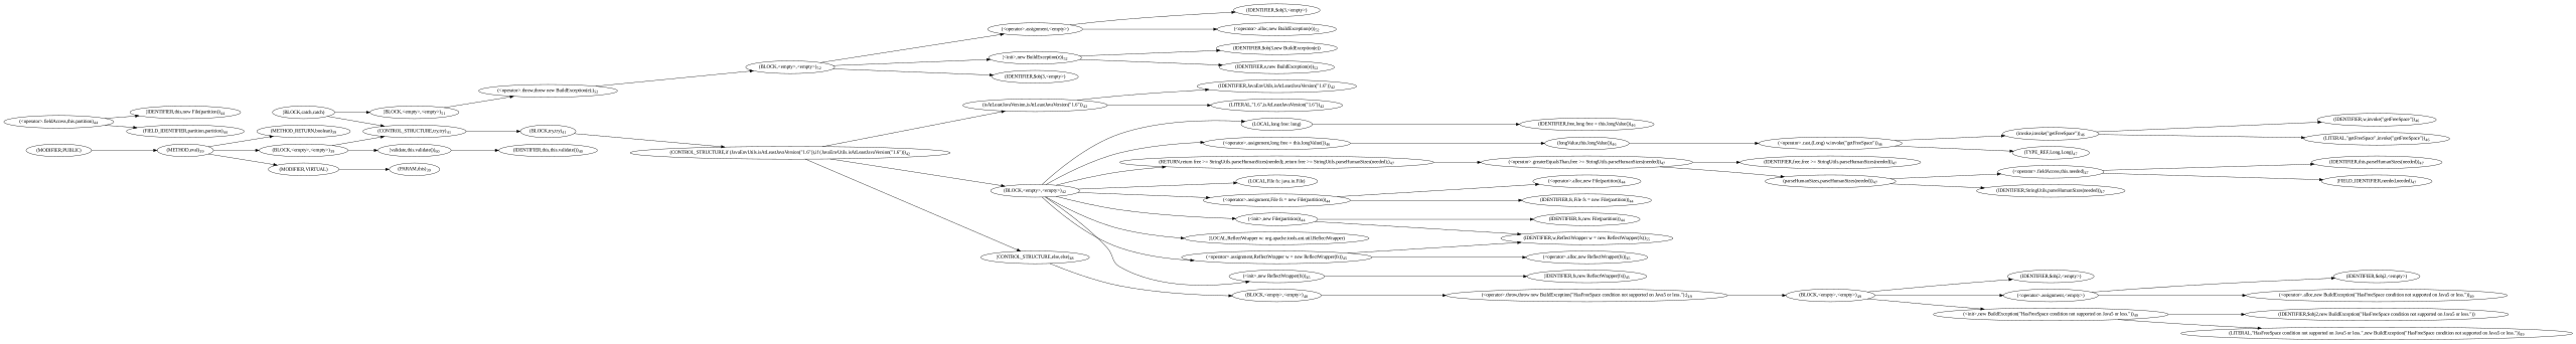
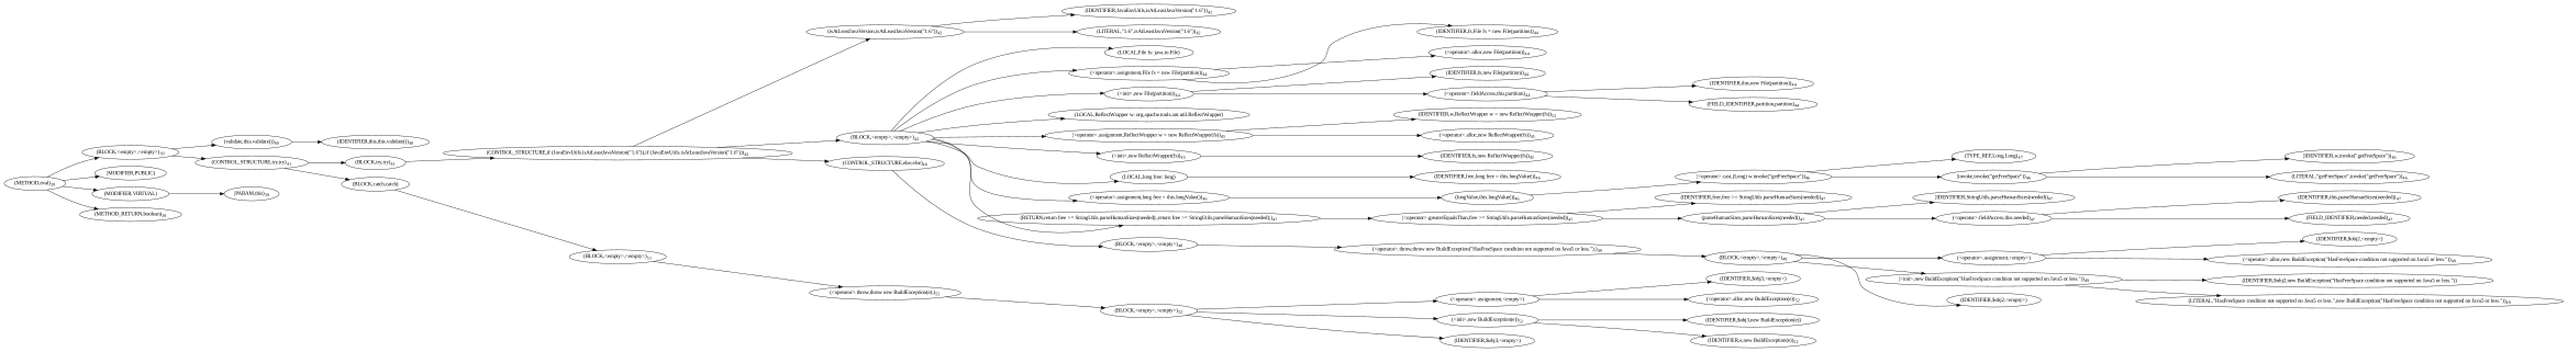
  digraph {
    fontname="Liberation Serif"
    rankdir=LR
    node [fontname="Liberation Serif"]
    edge [fontname="Liberation Serif"]
    n1 [label=<(METHOD,eval)<SUB>39</SUB>>]
    n2 [label=<(BLOCK,&lt;empty&gt;,&lt;empty&gt;)<SUB>39</SUB>>]
    n3 [label=<(MODIFIER,PUBLIC)>]
    n4 [label=<(MODIFIER,VIRTUAL)>]
    n5 [label=<(METHOD_RETURN,boolean)<SUB>39</SUB>>]
    n6 [label=<(PARAM,this)<SUB>39</SUB>>]
    n7 [label=<(validate,this.validate())<SUB>60</SUB>>]
    n8 [label=<(CONTROL_STRUCTURE,try,try)<SUB>41</SUB>>]
    n9 [label=<(IDENTIFIER,this,this.validate())<SUB>40</SUB>>]
    n10 [label=<(BLOCK,try,try)<SUB>41</SUB>>]
    n11 [label=<(BLOCK,catch,catch)>]
    n12 [label=<(CONTROL_STRUCTURE,if (JavaEnvUtils.isAtLeastJavaVersion(&quot;1.6&quot;)),if (JavaEnvUtils.isAtLeastJavaVersion(&quot;1.6&quot;)))<SUB>42</SUB>>]
    n13 [label=<(BLOCK,&lt;empty&gt;,&lt;empty&gt;)<SUB>51</SUB>>]
    n14 [label=<(isAtLeastJavaVersion,isAtLeastJavaVersion(&quot;1.6&quot;))<SUB>42</SUB>>]
    n15 [label=<(BLOCK,&lt;empty&gt;,&lt;empty&gt;)<SUB>42</SUB>>]
    n16 [label=<(CONTROL_STRUCTURE,else,else)<SUB>48</SUB>>]
    n17 [label=<(IDENTIFIER,JavaEnvUtils,isAtLeastJavaVersion(&quot;1.6&quot;))<SUB>42</SUB>>]
    n18 [label=<(LITERAL,&quot;1.6&quot;,isAtLeastJavaVersion(&quot;1.6&quot;))<SUB>42</SUB>>]
    n19 [label=<(LOCAL,File fs: java.io.File)>]
    n20 [label=<(&lt;operator&gt;.assignment,File fs = new File(partition))<SUB>44</SUB>>]
    n21 [label=<(&lt;init&gt;,new File(partition))<SUB>44</SUB>>]
    n22 [label=<(LOCAL,ReflectWrapper w: org.apache.tools.ant.util.ReflectWrapper)>]
    n23 [label=<(&lt;operator&gt;.assignment,ReflectWrapper w = new ReflectWrapper(fs))<SUB>45</SUB>>]
    n24 [label=<(&lt;init&gt;,new ReflectWrapper(fs))<SUB>45</SUB>>]
    n25 [label=<(LOCAL,long free: long)>]
    n26 [label=<(&lt;operator&gt;.assignment,long free = this.longValue())<SUB>46</SUB>>]
    n27 [label=<(RETURN,return free &gt;= StringUtils.parseHumanSizes(needed);,return free &gt;= StringUtils.parseHumanSizes(needed);)<SUB>47</SUB>>]
    n28 [label=<(BLOCK,&lt;empty&gt;,&lt;empty&gt;)<SUB>48</SUB>>]
    n29 [label=<(IDENTIFIER,fs,File fs = new File(partition))<SUB>44</SUB>>]
    n30 [label=<(&lt;operator&gt;.alloc,new File(partition))<SUB>44</SUB>>]
    n31 [label=<(IDENTIFIER,fs,new File(partition))<SUB>44</SUB>>]
    n32 [label=<(&lt;operator&gt;.fieldAccess,this.partition)<SUB>44</SUB>>]
    n33 [label=<(IDENTIFIER,w,ReflectWrapper w = new ReflectWrapper(fs))<SUB>55</SUB>>]
    n34 [label=<(&lt;operator&gt;.alloc,new ReflectWrapper(fs))<SUB>45</SUB>>]
    n35 [label=<(IDENTIFIER,fs,new ReflectWrapper(fs))<SUB>45</SUB>>]
    n36 [label=<(IDENTIFIER,free,long free = this.longValue())<SUB>46</SUB>>]
    n37 [label=<(longValue,this.longValue())<SUB>46</SUB>>]
    n38 [label=<(&lt;operator&gt;.greaterEqualsThan,free &gt;= StringUtils.parseHumanSizes(needed))<SUB>47</SUB>>]
    n39 [label=<(IDENTIFIER,this,new File(partition))<SUB>44</SUB>>]
    n40 [label=<(FIELD_IDENTIFIER,partition,partition)<SUB>44</SUB>>]
    n41 [label=<(&lt;operator&gt;.cast,(Long) w.invoke(&quot;getFreeSpace&quot;))<SUB>46</SUB>>]
    n42 [label=<(TYPE_REF,Long,Long)<SUB>47</SUB>>]
    n43 [label=<(invoke,invoke(&quot;getFreeSpace&quot;))<SUB>46</SUB>>]
    n44 [label=<(IDENTIFIER,w,invoke(&quot;getFreeSpace&quot;))<SUB>46</SUB>>]
    n45 [label=<(LITERAL,&quot;getFreeSpace&quot;,invoke(&quot;getFreeSpace&quot;))<SUB>46</SUB>>]
    n46 [label=<(IDENTIFIER,free,free &gt;= StringUtils.parseHumanSizes(needed))<SUB>47</SUB>>]
    n47 [label=<(parseHumanSizes,parseHumanSizes(needed))<SUB>47</SUB>>]
    n48 [label=<(IDENTIFIER,StringUtils,parseHumanSizes(needed))<SUB>47</SUB>>]
    n49 [label=<(&lt;operator&gt;.fieldAccess,this.needed)<SUB>47</SUB>>]
    n50 [label=<(IDENTIFIER,this,parseHumanSizes(needed))<SUB>47</SUB>>]
    n51 [label=<(FIELD_IDENTIFIER,needed,needed)<SUB>47</SUB>>]
    n52 [label=<(&lt;operator&gt;.throw,throw new BuildException(&quot;HasFreeSpace condition not supported on Java5 or less.&quot;);)<SUB>49</SUB>>]
    n53 [label=<(BLOCK,&lt;empty&gt;,&lt;empty&gt;)<SUB>49</SUB>>]
    n54 [label=<(&lt;operator&gt;.assignment,&lt;empty&gt;)>]
    n55 [label=<(&lt;init&gt;,new BuildException(&quot;HasFreeSpace condition not supported on Java5 or less.&quot;))<SUB>49</SUB>>]
    n56 [label=<(IDENTIFIER,$obj2,&lt;empty&gt;)>]
    n57 [label=<(IDENTIFIER,$obj2,&lt;empty&gt;)>]
    n58 [label=<(&lt;operator&gt;.alloc,new BuildException(&quot;HasFreeSpace condition not supported on Java5 or less.&quot;))<SUB>49</SUB>>]
    n59 [label=<(IDENTIFIER,$obj2,new BuildException(&quot;HasFreeSpace condition not supported on Java5 or less.&quot;))>]
    n60 [label=<(LITERAL,&quot;HasFreeSpace condition not supported on Java5 or less.&quot;,new BuildException(&quot;HasFreeSpace condition not supported on Java5 or less.&quot;))<SUB>49</SUB>>]
    n61 [label=<(&lt;operator&gt;.throw,throw new BuildException(e);)<SUB>52</SUB>>]
    n62 [label=<(BLOCK,&lt;empty&gt;,&lt;empty&gt;)<SUB>52</SUB>>]
    n63 [label=<(&lt;operator&gt;.assignment,&lt;empty&gt;)>]
    n64 [label=<(&lt;init&gt;,new BuildException(e))<SUB>52</SUB>>]
    n65 [label=<(IDENTIFIER,$obj3,&lt;empty&gt;)>]
    n66 [label=<(IDENTIFIER,$obj3,&lt;empty&gt;)>]
    n67 [label=<(&lt;operator&gt;.alloc,new BuildException(e))<SUB>52</SUB>>]
    n68 [label=<(IDENTIFIER,$obj3,new BuildException(e))>]
    n69 [label=<(IDENTIFIER,e,new BuildException(e))<SUB>52</SUB>>]
    n1 -> n2
-   n3 -> n1
+   n1 -> n3
    n1 -> n4
    n1 -> n5
    n2 -> n7
    n2 -> n8
    n4 -> n6
    n7 -> n9
    n8 -> n10
-   n11 -> n8
+   n8 -> n11
    n10 -> n12
    n11 -> n13
    n12 -> n14
    n12 -> n15
    n12 -> n16
    n13 -> n61
    n14 -> n17
    n14 -> n18
    n15 -> n19
    n15 -> n20
    n15 -> n21
    n15 -> n22
    n15 -> n23
    n15 -> n24
    n15 -> n25
    n15 -> n26
    n15 -> n27
    n16 -> n28
    n20 -> n29
    n20 -> n30
    n21 -> n31
-   n21 -> n33
+   n21 -> n32
    n23 -> n33
    n23 -> n34
    n24 -> n35
    n25 -> n36
    n26 -> n37
    n27 -> n38
    n28 -> n52
    n32 -> n39
    n32 -> n40
    n37 -> n41
    n38 -> n46
    n38 -> n47
    n41 -> n42
    n41 -> n43
    n43 -> n44
    n43 -> n45
    n47 -> n48
    n47 -> n49
    n49 -> n50
    n49 -> n51
    n52 -> n53
    n53 -> n54
    n53 -> n55
    n53 -> n56
    n54 -> n57
    n54 -> n58
    n55 -> n59
    n55 -> n60
    n61 -> n62
    n62 -> n63
    n62 -> n64
    n62 -> n65
    n63 -> n66
    n63 -> n67
    n64 -> n68
    n64 -> n69
  }
